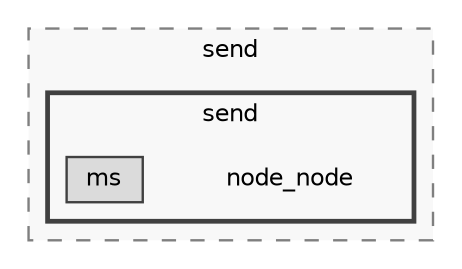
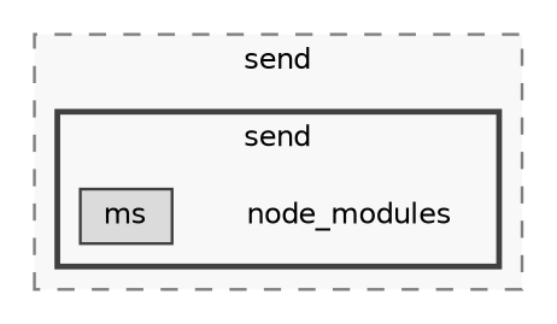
  digraph {
    compound=true
    node [fontname=Helvetica fontsize=10]
-   n1 [height=0.2 label=node_node shape=plaintext width=0.4]
+   n1 [height=0.2 label=node_modules shape=plaintext width=0.4]
    n2 [color=grey25 fillcolor="#dbdbdb" height=0.2 label=ms shape=box style=filled width=0.4]
    subgraph cluster_1 {
      bgcolor="#f8f8f8"
      fontname=Helvetica
      fontsize=10
      label=send
      pencolor=grey50
      style="filled,dashed"
      subgraph cluster_2 {
        bgcolor="#f8f8f8"
        fontname=Helvetica
        fontsize=10
        pencolor=grey25
        style="filled,bold"
        n1
        n2
      }
    }
  }
